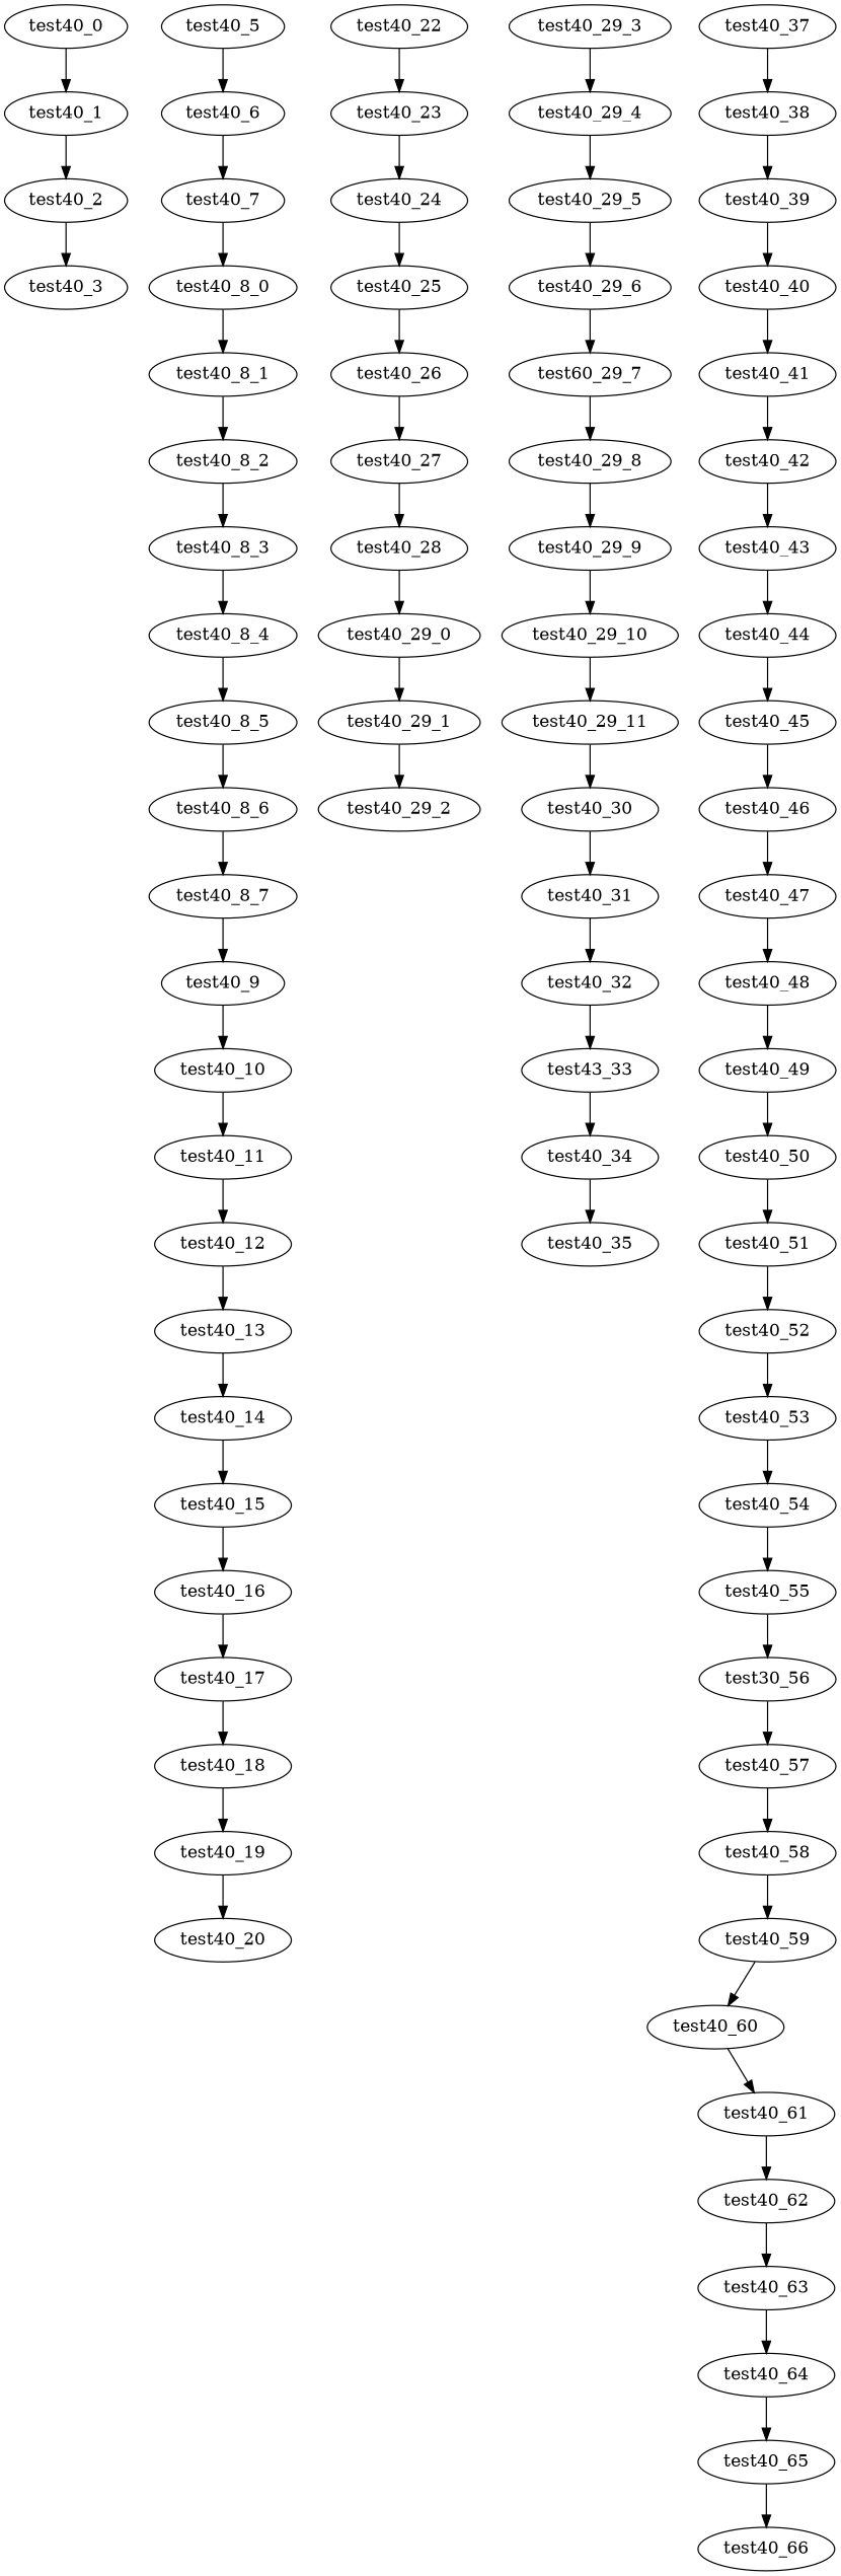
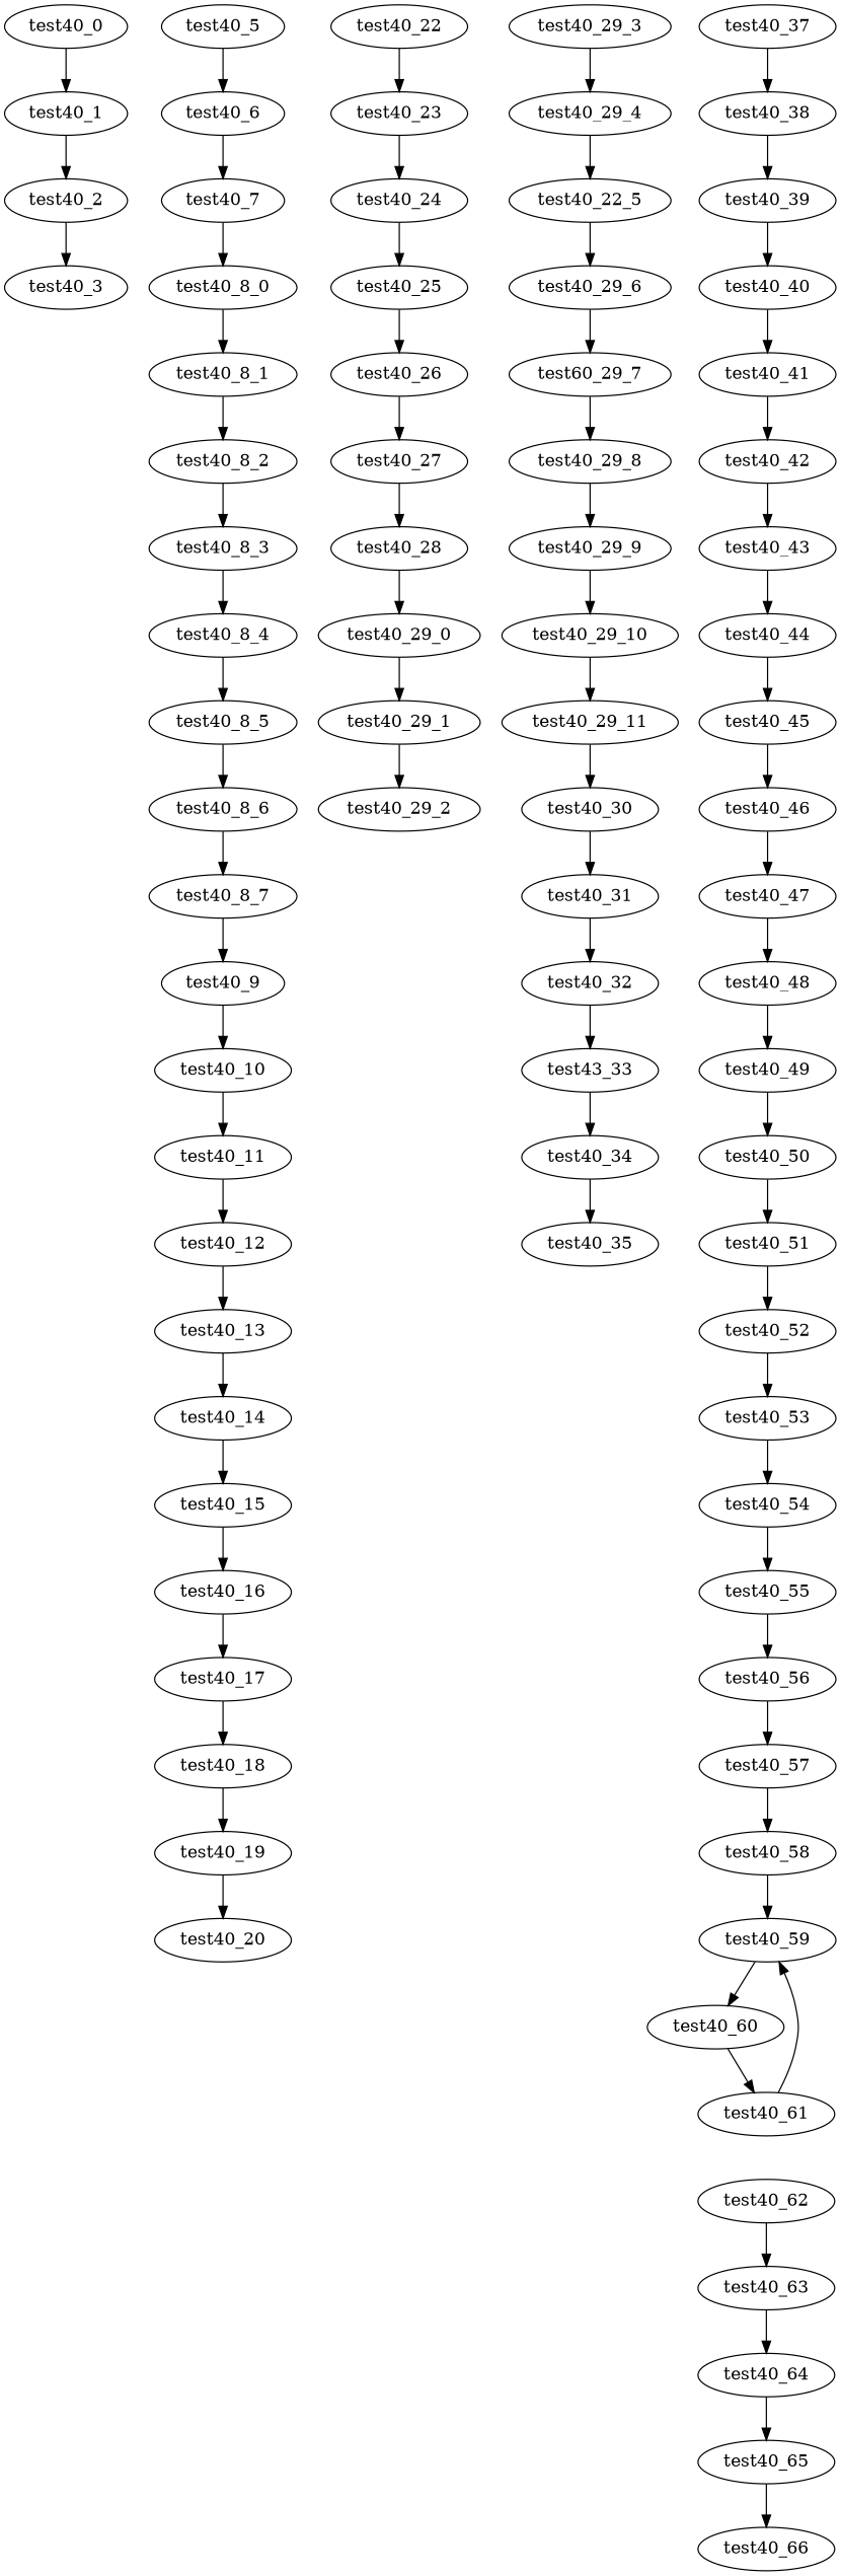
  digraph {
    test40_0
    test40_1
    test40_2
    test40_3
    test40_5
    test40_6
    test40_7
    test40_8_0
    test40_8_1
    test40_8_2
    test40_8_3
    test40_8_4
    test40_8_5
    test40_8_6
    test40_8_7
    test40_9
    test40_10
    test40_11
    test40_12
    test40_13
    test40_14
    test40_15
    test40_16
    test40_17
    test40_18
    test40_19
    test40_20
    test40_22
    test40_23
    test40_24
    test40_25
    test40_26
    test40_27
    test40_28
    test40_29_0
    test40_29_1
    test40_29_2
    test40_29_3
    test40_29_4
-   test40_29_5
+   test40_29_5 [label=test40_22_5]
    test40_29_6
    n42 [label=test60_29_7]
    test40_29_8
    test40_29_9
    test40_29_10
    test40_29_11
    test40_30
    test40_31
    test40_32
    n50 [label=test43_33]
    test40_34
    test40_35
    test40_37
    test40_38
    test40_39
    test40_40
    test40_41
    test40_42
    test40_43
    test40_44
    test40_45
    test40_46
    test40_47
    test40_48
    test40_49
    test40_50
    test40_51
    test40_52
    test40_53
    test40_54
    test40_55
-   test40_56 [label=test30_56]
+   test40_56
    test40_57
    test40_58
    test40_59
    test40_60
    test40_61
    test40_62
    test40_63
    test40_64
    test40_65
    test40_66
    test40_0 -> test40_1
    test40_1 -> test40_2
    test40_2 -> test40_3
    test40_5 -> test40_6
    test40_6 -> test40_7
    test40_7 -> test40_8_0
    test40_8_0 -> test40_8_1
    test40_8_1 -> test40_8_2
    test40_8_2 -> test40_8_3
    test40_8_3 -> test40_8_4
    test40_8_4 -> test40_8_5
    test40_8_5 -> test40_8_6
    test40_8_6 -> test40_8_7
    test40_8_7 -> test40_9
    test40_9 -> test40_10
    test40_10 -> test40_11
    test40_11 -> test40_12
    test40_12 -> test40_13
    test40_13 -> test40_14
    test40_14 -> test40_15
    test40_15 -> test40_16
    test40_16 -> test40_17
    test40_17 -> test40_18
    test40_18 -> test40_19
    test40_19 -> test40_20
    test40_22 -> test40_23
    test40_23 -> test40_24
    test40_24 -> test40_25
    test40_25 -> test40_26
    test40_26 -> test40_27
    test40_27 -> test40_28
    test40_28 -> test40_29_0
    test40_29_0 -> test40_29_1
    test40_29_1 -> test40_29_2
    test40_29_3 -> test40_29_4
    test40_29_4 -> test40_29_5
    test40_29_5 -> test40_29_6
    test40_29_6 -> n42
    n42 -> test40_29_8
    test40_29_8 -> test40_29_9
    test40_29_9 -> test40_29_10
    test40_29_10 -> test40_29_11
    test40_29_11 -> test40_30
    test40_30 -> test40_31
    test40_31 -> test40_32
    test40_32 -> n50
    n50 -> test40_34
    test40_34 -> test40_35
    test40_37 -> test40_38
    test40_38 -> test40_39
    test40_39 -> test40_40
    test40_40 -> test40_41
    test40_41 -> test40_42
    test40_42 -> test40_43
    test40_43 -> test40_44
    test40_44 -> test40_45
    test40_45 -> test40_46
    test40_46 -> test40_47
    test40_47 -> test40_48
    test40_48 -> test40_49
    test40_49 -> test40_50
    test40_50 -> test40_51
    test40_51 -> test40_52
    test40_52 -> test40_53
    test40_53 -> test40_54
    test40_54 -> test40_55
    test40_55 -> test40_56
    test40_56 -> test40_57
    test40_57 -> test40_58
    test40_58 -> test40_59
    test40_59 -> test40_60
    test40_60 -> test40_61
-   test40_61 -> test40_62
+   test40_61 -> test40_59
    test40_62 -> test40_63
    test40_63 -> test40_64
    test40_64 -> test40_65
    test40_65 -> test40_66
  }
